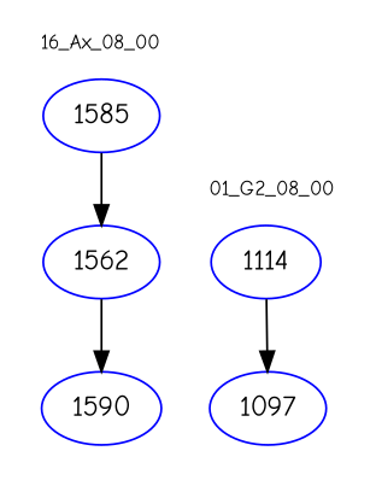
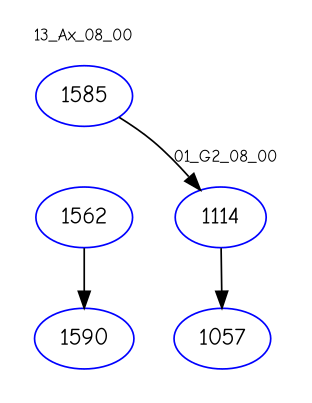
  digraph {
    fontname="Comic Neue"
    node [color=blue fontname="Comic Neue"]
    edge [color=black fontname="Comic Neue"]
    n1 [label=1585]
    n2 [label=1562]
    n3 [label=1590]
    n4 [label=1114]
-   n5 [label=1097]
+   n5 [label=1057]
    subgraph cluster_1 {
      color=white
      fontsize=10
-     label="16_Ax_08_00"
+     label="13_Ax_08_00"
      n1
      n2
      n3
    }
    subgraph cluster_2 {
      color=white
      fontsize=10
      label="01_G2_08_00"
      n4
      n5
    }
-   n1 -> n2
+   n1 -> n4
    n2 -> n3
    n4 -> n5
  }
